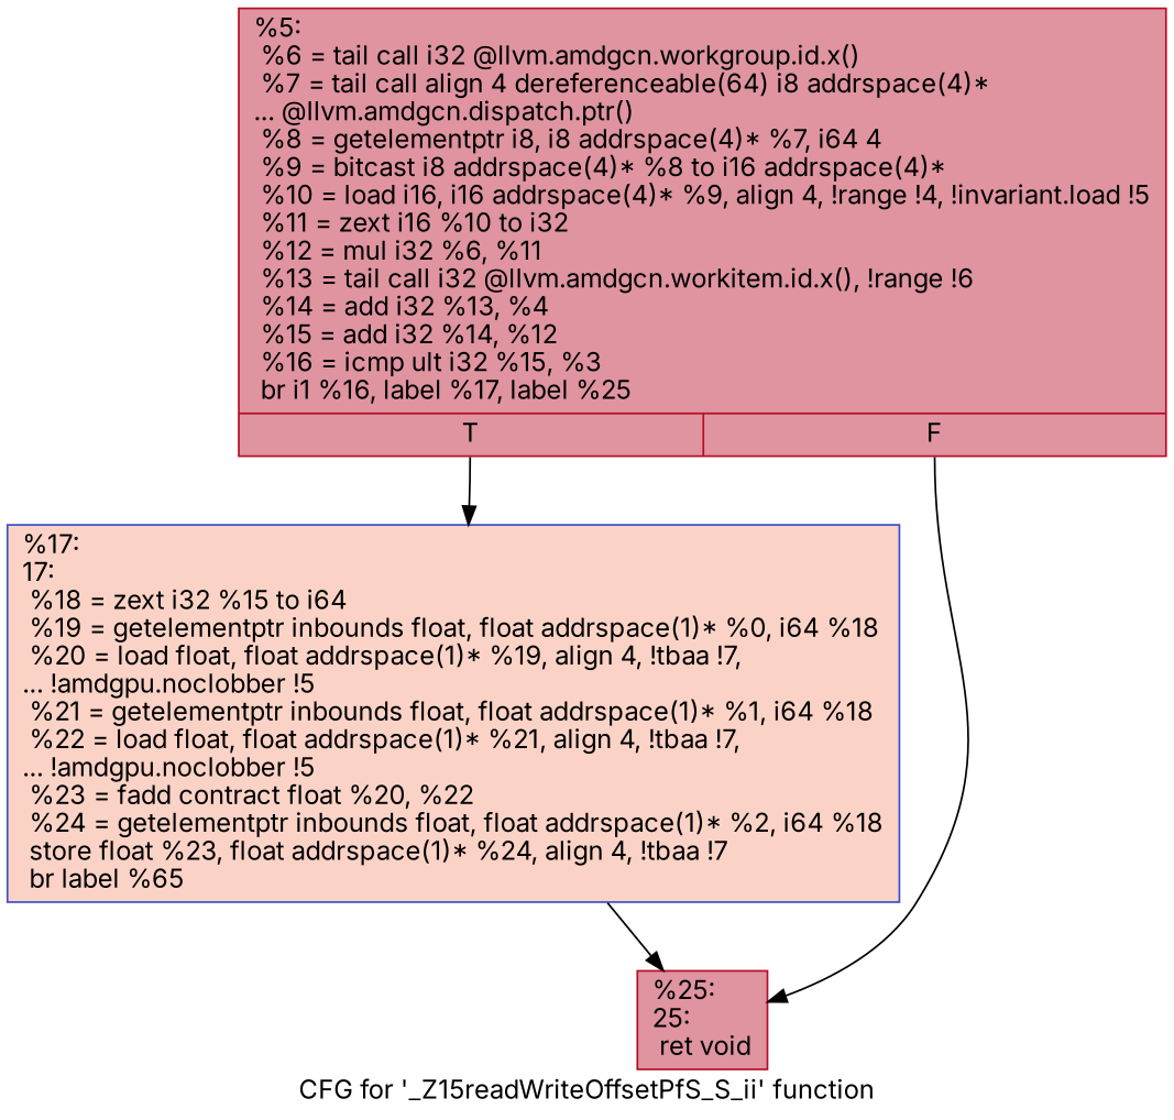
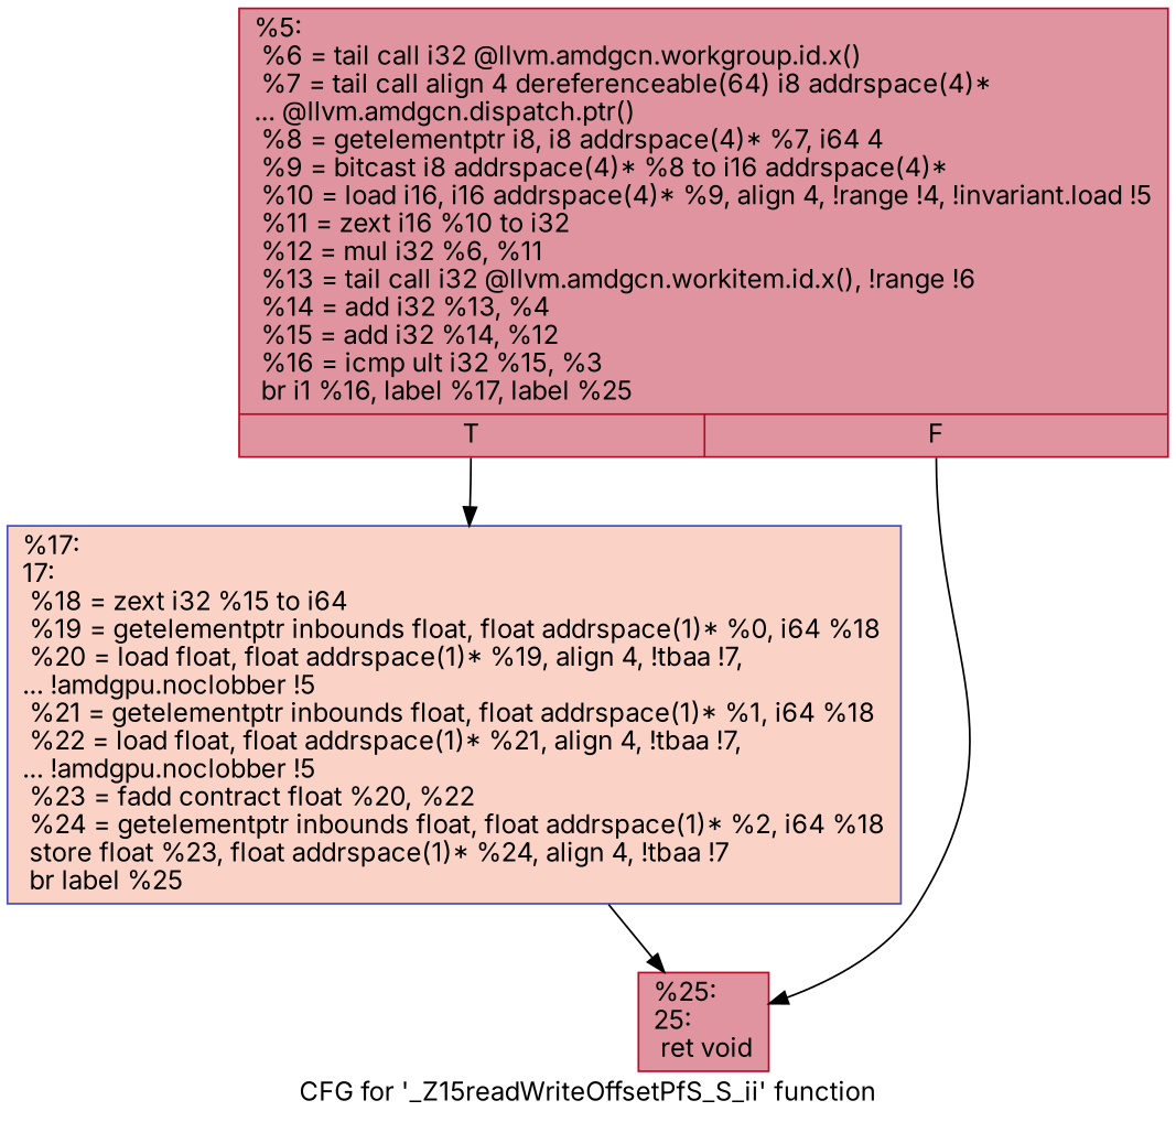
  digraph {
    label="CFG for '_Z15readWriteOffsetPfS_S_ii' function"
    fontname=Inter
    node [color="#b70d28ff" fillcolor="#b70d2870" shape=record style=filled fontname=Inter]
    edge [fontname=Inter]
    n1 [label="{%5:\l  %6 = tail call i32 @llvm.amdgcn.workgroup.id.x()\l  %7 = tail call align 4 dereferenceable(64) i8 addrspace(4)*\l... @llvm.amdgcn.dispatch.ptr()\l  %8 = getelementptr i8, i8 addrspace(4)* %7, i64 4\l  %9 = bitcast i8 addrspace(4)* %8 to i16 addrspace(4)*\l  %10 = load i16, i16 addrspace(4)* %9, align 4, !range !4, !invariant.load !5\l  %11 = zext i16 %10 to i32\l  %12 = mul i32 %6, %11\l  %13 = tail call i32 @llvm.amdgcn.workitem.id.x(), !range !6\l  %14 = add i32 %13, %4\l  %15 = add i32 %14, %12\l  %16 = icmp ult i32 %15, %3\l  br i1 %16, label %17, label %25\l|{<s0>T|<s1>F}}"]
-   n2 [color="#3d50c3ff" fillcolor="#f59c7d70" label="{%17:\l17:                                               \l  %18 = zext i32 %15 to i64\l  %19 = getelementptr inbounds float, float addrspace(1)* %0, i64 %18\l  %20 = load float, float addrspace(1)* %19, align 4, !tbaa !7,\l... !amdgpu.noclobber !5\l  %21 = getelementptr inbounds float, float addrspace(1)* %1, i64 %18\l  %22 = load float, float addrspace(1)* %21, align 4, !tbaa !7,\l... !amdgpu.noclobber !5\l  %23 = fadd contract float %20, %22\l  %24 = getelementptr inbounds float, float addrspace(1)* %2, i64 %18\l  store float %23, float addrspace(1)* %24, align 4, !tbaa !7\l  br label %65\l}"]
+   n2 [color="#3d50c3ff" fillcolor="#f59c7d70" label="{%17:\l17:                                               \l  %18 = zext i32 %15 to i64\l  %19 = getelementptr inbounds float, float addrspace(1)* %0, i64 %18\l  %20 = load float, float addrspace(1)* %19, align 4, !tbaa !7,\l... !amdgpu.noclobber !5\l  %21 = getelementptr inbounds float, float addrspace(1)* %1, i64 %18\l  %22 = load float, float addrspace(1)* %21, align 4, !tbaa !7,\l... !amdgpu.noclobber !5\l  %23 = fadd contract float %20, %22\l  %24 = getelementptr inbounds float, float addrspace(1)* %2, i64 %18\l  store float %23, float addrspace(1)* %24, align 4, !tbaa !7\l  br label %25\l}"]
    n3 [label="{%25:\l25:                                               \l  ret void\l}"]
    n1 -> n2 [tailport=s0]
    n1 -> n3 [tailport=s1]
    n2 -> n3
  }
